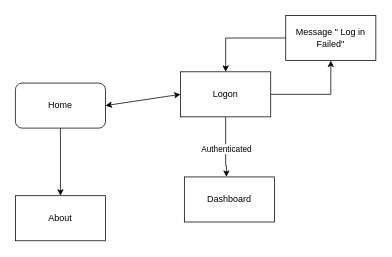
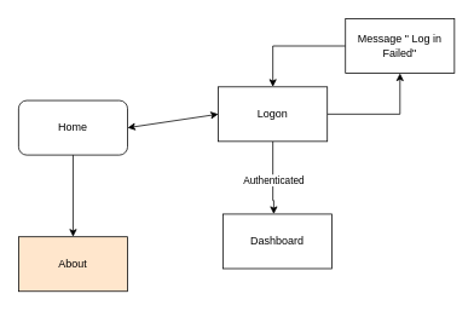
  <mxCell id="0" />
  <mxCell id="1" parent="0" />
  <mxCell id="2" value="Home" style="rounded=1;whiteSpace=wrap;html=1;" vertex="1" parent="1"><mxGeometry x="20" y="110" width="120" height="60" as="geometry" /></mxCell>
  <mxCell id="3" style="edgeStyle=orthogonalEdgeStyle;rounded=0;orthogonalLoop=1;jettySize=auto;html=1;exitX=0.5;exitY=1;exitDx=0;exitDy=0;" edge="1" parent="1" source="7" target="12"><mxGeometry relative="1" as="geometry"><mxPoint x="300" y="270" as="targetPoint" /><mxPoint x="260" y="230" as="sourcePoint" /><Array as="points"><mxPoint x="300" y="220" /><mxPoint x="301" y="220" /></Array></mxGeometry></mxCell>
  <mxCell id="4" value="Authenticated" style="edgeLabel;html=1;align=center;verticalAlign=middle;resizable=0;points=[];" vertex="1" connectable="0" parent="3"><mxGeometry x="0.045" relative="1" as="geometry"><mxPoint as="offset" /></mxGeometry></mxCell>
- <mxCell id="5" value="About" style="rounded=0;whiteSpace=wrap;html=1;" vertex="1" parent="1"><mxGeometry x="20" y="260" width="120" height="60" as="geometry" /></mxCell>
+ <mxCell id="5" value="About" style="rounded=0;whiteSpace=wrap;html=1;fillColor=#ffe6cc;" vertex="1" parent="1"><mxGeometry x="20" y="260" width="120" height="60" as="geometry" /></mxCell>
  <mxCell id="6" style="edgeStyle=orthogonalEdgeStyle;rounded=0;orthogonalLoop=1;jettySize=auto;html=1;exitX=1;exitY=0.5;exitDx=0;exitDy=0;entryX=0.5;entryY=1;entryDx=0;entryDy=0;" edge="1" parent="1" source="7" target="11"><mxGeometry relative="1" as="geometry"><mxPoint x="420" y="80" as="targetPoint" /></mxGeometry></mxCell>
  <mxCell id="7" value="Logon" style="rounded=0;whiteSpace=wrap;html=1;" vertex="1" parent="1"><mxGeometry x="240" y="95" width="120" height="60" as="geometry" /></mxCell>
  <mxCell id="8" value="" style="endArrow=classic;startArrow=classic;html=1;rounded=0;exitX=1;exitY=0.5;exitDx=0;exitDy=0;entryX=0;entryY=0.5;entryDx=0;entryDy=0;" edge="1" parent="1" source="2" target="7"><mxGeometry width="50" height="50" relative="1" as="geometry"><mxPoint x="170" y="280" as="sourcePoint" /><mxPoint x="220" y="230" as="targetPoint" /></mxGeometry></mxCell>
  <mxCell id="9" value="" style="endArrow=classic;html=1;rounded=0;exitX=0.5;exitY=1;exitDx=0;exitDy=0;entryX=0.5;entryY=0;entryDx=0;entryDy=0;" edge="1" parent="1" source="2" target="5"><mxGeometry width="50" height="50" relative="1" as="geometry"><mxPoint x="140" y="150" as="sourcePoint" /><mxPoint x="190" y="100" as="targetPoint" /><Array as="points" /></mxGeometry></mxCell>
  <mxCell id="10" style="edgeStyle=orthogonalEdgeStyle;rounded=0;orthogonalLoop=1;jettySize=auto;html=1;exitX=0;exitY=0.5;exitDx=0;exitDy=0;" edge="1" parent="1" source="11" target="7"><mxGeometry relative="1" as="geometry" /></mxCell>
  <mxCell id="11" value="Message &quot; Log in Failed&quot;" style="rounded=0;whiteSpace=wrap;html=1;" vertex="1" parent="1"><mxGeometry x="380" y="20" width="120" height="60" as="geometry" /></mxCell>
  <mxCell id="12" value="Dashboard" style="rounded=0;whiteSpace=wrap;html=1;" vertex="1" parent="1"><mxGeometry x="245" y="235" width="120" height="60" as="geometry" /></mxCell>
